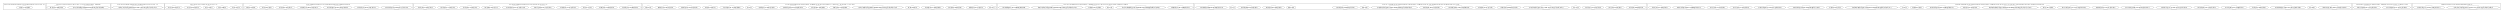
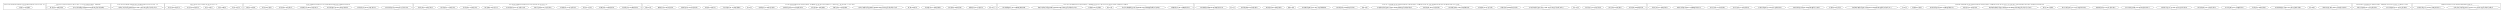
  digraph {
    fontname="Noto Serif"
    node [fontname="Noto Serif"]
    n1 [label=return_ra_ra_pages]
    n2 [label=set_ra_ra_pages_mapping_backing_dev_info_ra_pages]
    n3 [label=set_ra_prev_page_neg1]
    n4 [label=return_VM_MIN_READAHEAD_multi_1024_div_PAGE_CACHE_SIZE]
    n5 [label=set_ra_start_0]
    n6 [label=set_ra_flags_0]
    n7 [label=set_ra_size_0]
    n8 [label=set_ra_ahead_start_0]
    n9 [label=set_ra_ahead_size_0]
    n10 [label=set_newsize_roundup_pow_of_two_size]
    n11 [label=newsize_not_great_max_div_64]
    n12 [label=set_newsize_newsize_multi_newsize]
    n13 [label=newsize_not_great_max_div_4]
    n14 [label=set_newsize_max_div_4]
    n15 [label=set_newsize_max]
    n16 [label=return_newsize]
    n17 [label=set_get_max_readahead_ra]
    n18 [label=set_get_min_readahead_ra]
    n19 [label=set_cur_ra_size]
    n20 [label=ra_flags_RA_FLAG_MISS_set]
    n21 [label=clear_ra_flags_RA_FLAG_MISS]
    n22 [label=set_newsize_max_cur_sub_2_min]
    n23 [label=cur_small_max_div_16]
    n24 [label=set_newsize_4_multi_cur]
    n25 [label=set_newsize_2_multi_cur]
    n26 [label=return_min_newsize_max]
    n27 [label=set_ret_0]
    n28 [label=pagevec_init_lru_pvec_0]
    n29 [label=list_empty_pages_false]
    n30 [label=set_page_list_to_page_pages]
    n31 [label=list_del_page_lru]
    n32 [label=add_to_page_cache_page_mapping_page_index_GFP_KERNEL_true]
    n33 [label=page_cache_release_page]
    n34 [label=set_ret_filler_data_page]
    n35 [label=pagevec_add_lru_pvec_page_false]
    n36 [label=__pagevec_lru_add_lru_pvec]
    n37 [label=ret_true]
    n38 [label=set_victim_list_to_page_pages]
    n39 [label=list_del_victim_lru]
    n40 [label=page_cache_release_victime]
    n41 [label=pagevec_lru_add_lru_pvec]
    n42 [label=return_ret]
    n43 [label=mapping_a_ops_readpages_true]
    n44 [label=set_ret_mapping_a_ops_readpages_filp_mapping_pages_nr_pages]
    n45 [label=goto_out]
    n46 [label=for_page_idx_nr_pages]
    n47 [label=add_to_page_cache_page_mapping_page_index_GFP_KERNEL_false]
    n48 [label=set_mapping_a_ops_readpage_filp_page]
    n49 [label=set_inode_mapping_host]
    n50 [label=LIST_HEAD_page_pool]
    n51 [label=set_isize_i_size_read_inode]
    n52 [label=isize_eq_0]
    n53 [label=set_end_index_isize_sub_1_right_move_PAGE_CACHE_SHIFT]
    n54 [label=read_lock_mapping_tree_lock]
    n55 [label=for_page_idx_nr_to_read]
    n56 [label=set_page_offset_offset_add_page_idx]
    n57 [label=page_offset_great_end_index]
    n58 [label=set_page_radix_tree_lookup_mapping_page_tree_page_offset]
    n59 [label=page_true]
    n60 [label=read_unlock_mapping_tree_lock]
+   n61 [label=set_page_page_cache_alloc_cold_mapping]
    n62 [label=page_false]
    n63 [label=set_page_index_page_offset]
    n64 [label=list_add_page_lru_page_pool]
    n65 [label=inc_ret]
    n66 [label=read_pages_mapping_filp_page_pool_ret]
    n67 [label=offset_eq_ra_prev_page_and_dec_req_size]
    n68 [label=inc_offset]
    n69 [label=set_sequentail_offset_eq_ra_prev_page_add_1]
    n70 [label=set_ra_prev_page_offset]
    n71 [label=set_max_get_max_readahead_ra]
    n72 [label=set_newsize_min_req_size_max]
    n73 [label=newsize_eq_0_or_ra_flags_RA_FLAG_INCACHE]
    n74 [label=set_ra_prev_page_self_add_newsize_sub_1]
    n75 [label=sequentail_true_and_ra_size_eq_0]
    n76 [label=set_ra_size_get_init_ra_size_newsize_max]
    n77 [label=set_ra_start_offset]
    n78 [label=blockable_page_cache_readahead_mapping_filp_offset_ra_size_ra_1_false]
    n79 [label=req_size_not_small_max]
    n80 [label=make_ahead_window_mapping_filp_ra_1]
    n81 [label=sequentail_false]
    n82 [label=ra_off_ra]
    n83 [label=blockable_page_cache_readahead_mapping_filp_offset_newsize_ra_1]
    n84 [label=ra_ahead_start_eq_0]
    n85 [label=make_ahead_window_mapping_filp_ra_0_false]
    n86 [label=ra_prev_page_not_small_ra_ahead_start]
    n87 [label=set_ra_start_ra_ahead_start]
    n88 [label=set_ra_size_ra_ahead_size]
    n89 [label=make_ahead_window_mapping_filp_ra_0]
    n90 [label=return_ra_prev_page_add_1]
    n91 [label=set_ra_flags_self_or_RA_FLAG_MISS]
    n92 [label=clear_ra_flags_RA_FLAG_INCACHE]
    n93 [label=__get_zone_counts_active_inactive_free_NODE_DATA_numa_node_id]
    n94 [label=return_min_nr_inactive_add_free_div_2]
    subgraph cluster_1 {
      label="static inline void ra_off(struct file_ra_state *ra)"
      n5
      n6
      n7
      n8
      n9
    }
    subgraph cluster_2 {
      label="static inline unsigned long get_max_readahead(struct file_ra_state *ra)"
      n1
    }
    subgraph cluster_3 {
      label="void file_ra_state_init(struct file_ra_state *ra, struct address_space *mapping)"
      n2
      n3
    }
    subgraph cluster_4 {
      label="static inline unsigned long get_min_readahead(struct file_ra_state *ra)"
      n4
    }
    subgraph cluster_5 {
      label="static unsigned long get_init_ra_size(unsigned long size, unsigned long max)"
      n10
      n11
      n12
      n13
      n14
      n15
      n16
    }
    subgraph cluster_6 {
      label="static inline unsigned long get_next_ra_size(struct file_ra_state *ra)"
      n17
      n18
      n19
      n20
      n21
      n22
      n23
      n24
      n25
      n26
    }
    subgraph cluster_7 {
      label="int read_cache_pages(struct address_space *mapping, struct list_head *pages, int (*filler)(void *, struct page *), void *data)"
      n27
      n28
      n29
      n30
      n31
      n32
      n33
      n34
      n35
      n36
      n37
      n38
      n39
      n40
      n41
      n42
    }
    subgraph cluster_8 {
      label="static int read_pages(struct address_space *mapping, struct file *filp, struct list_head *pages, unsigned nr_pages)"
      n43
      n44
      n45
      n46
      n47
      n48
    }
    subgraph cluster_9 {
      label="static int __do_page_cache_readahead(struct address_space *mapping, struct file *filp, unsigned long offset, unsigned long nr_to_read)"
      n49
      n50
      n51
      n52
      n53
      n54
      n55
      n56
      n57
      n58
      n59
      n60
+     n61
      n62
      n63
      n64
      n65
      n66
    }
    subgraph cluster_10 {
      label="unsigned long page_cache_readahead(struct address_space *mapping, struct file_ra_state *ra, struct file *filp, unsigned long offset, unsigned long req_size)"
      n67
      n68
      n69
      n70
      n71
      n72
      n73
      n74
      n75
      n76
      n77
      n78
      n79
      n80
      n81
      n82
      n83
      n84
      n85
      n86
      n87
      n88
      n89
      n90
    }
    subgraph cluster_11 {
      label="void handle_ra_miss(struct address_space *mapping, struct file_ra_state *ra, pgoff_t offset)"
      n91
      n92
    }
    subgraph cluster_12 {
      label="unsigned long max_sane_readahead(unsigned long nr)"
      n93
      n94
    }
  }
